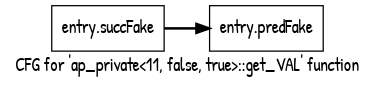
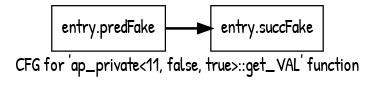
  digraph {
    label="CFG for 'ap_private\<11, false, true\>::get_VAL' function"
    rankdir=LR
    fontname="Patrick Hand"
    node [shape=record fontname="Patrick Hand"]
    n1 [label="{entry.predFake}"]
    n2 [filename="/tools/Xilinx/Vitis_HLS/2022.1/include/etc/ap_private.h" label="{entry.succFake}" linenumber=1435]
-   n2 -> n1 [execusionnum=3200 filename="/tools/Xilinx/Vitis_HLS/2022.1/include/etc/ap_private.h" style=bold fontname="Patrick Hand"]
+   n1 -> n2 [execusionnum=3200 filename="/tools/Xilinx/Vitis_HLS/2022.1/include/etc/ap_private.h" style=bold fontname="Patrick Hand"]
  }
